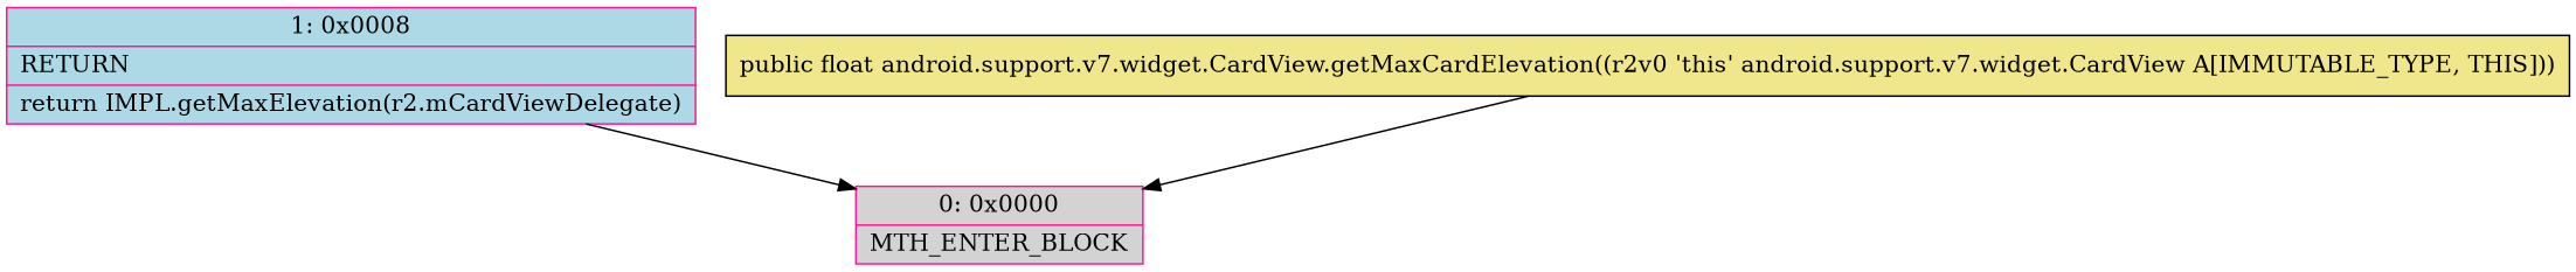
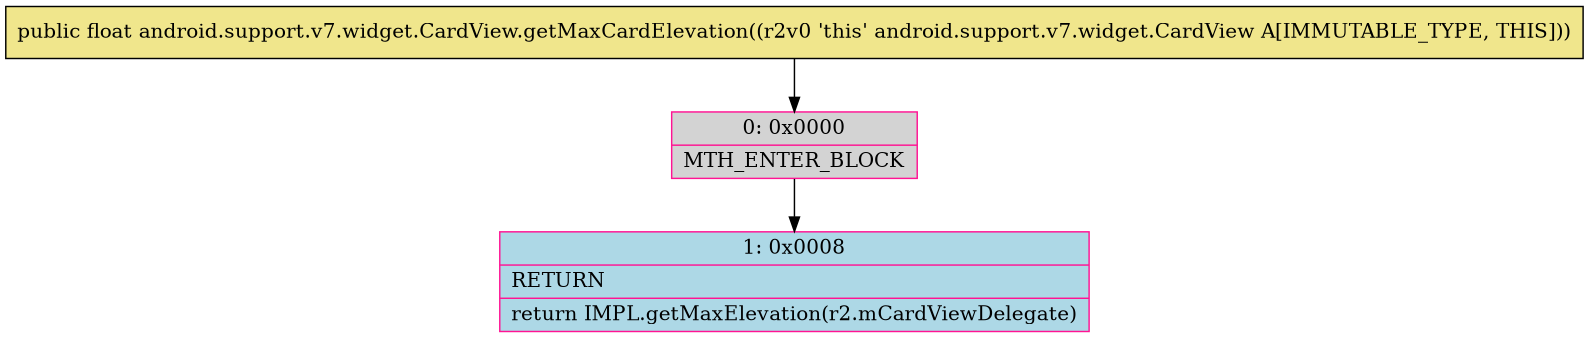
  digraph {
    node [shape=record style=filled color=deeppink]
    n1 [label="{0\:\ 0x0000|MTH_ENTER_BLOCK\l}" fillcolor=lightgrey]
    n2 [label="{1\:\ 0x0008|RETURN\l|return IMPL.getMaxElevation(r2.mCardViewDelegate)\l}" fillcolor=lightblue]
    n3 [label="{public float android.support.v7.widget.CardView.getMaxCardElevation((r2v0 'this' android.support.v7.widget.CardView A[IMMUTABLE_TYPE, THIS])) }" fillcolor=khaki color=black]
-   n2 -> n1
+   n1 -> n2
    n3 -> n1
  }
